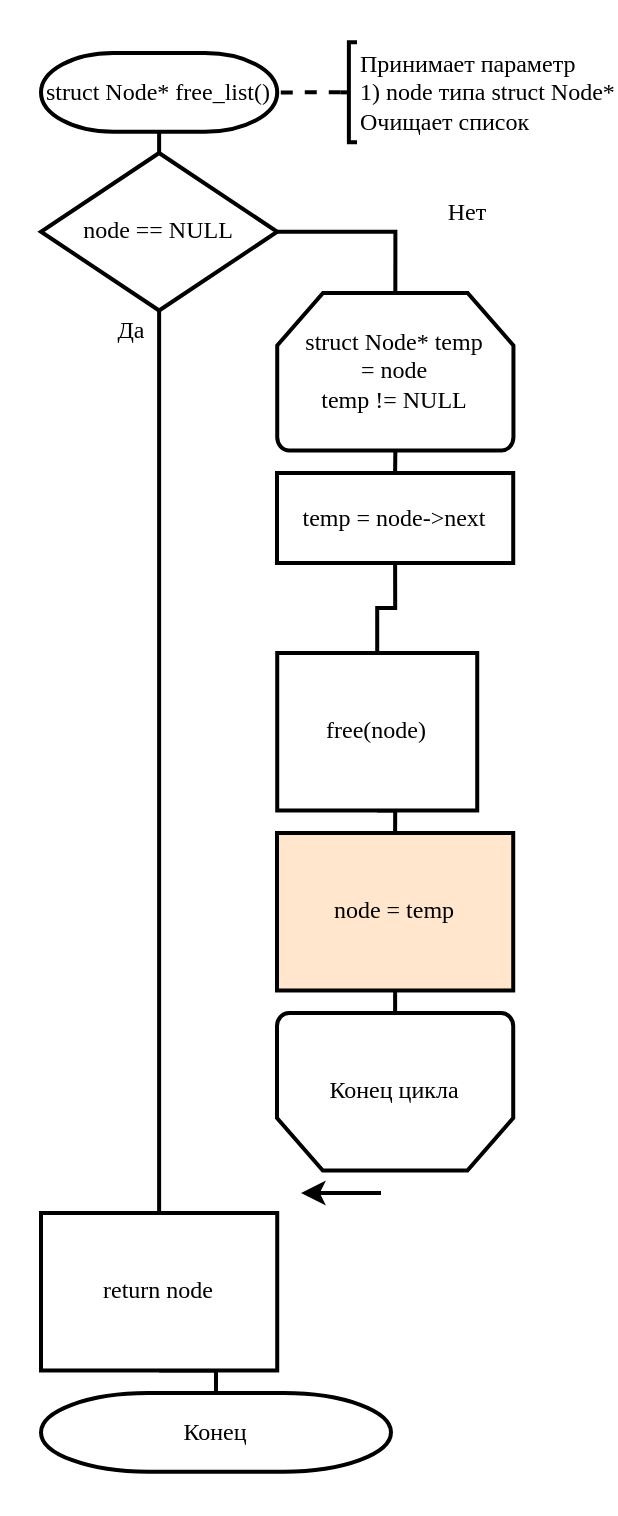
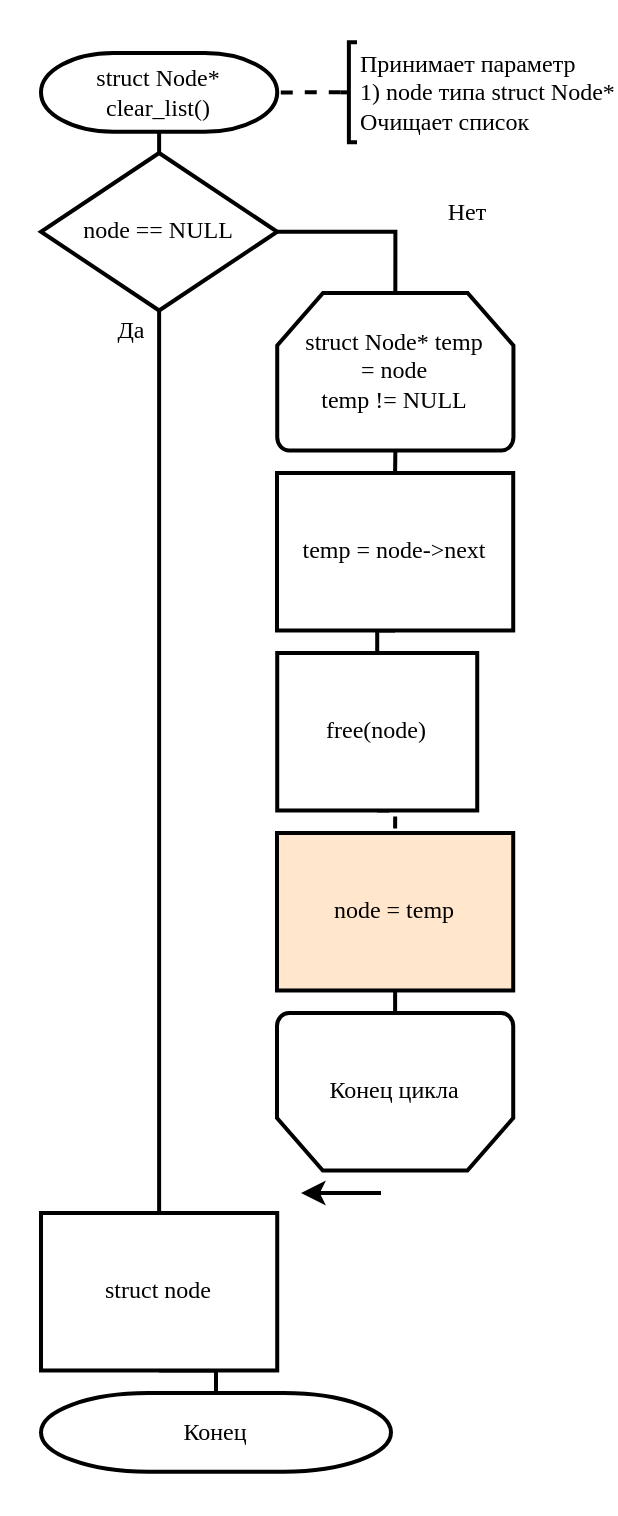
  <mxCell id="0" />
  <mxCell id="1" parent="0" />
  <mxCell id="2" style="edgeStyle=orthogonalEdgeStyle;rounded=0;orthogonalLoop=1;jettySize=auto;html=1;exitX=0.5;exitY=1;exitDx=0;exitDy=0;exitPerimeter=0;entryX=0.5;entryY=0;entryDx=0;entryDy=0;entryPerimeter=0;endArrow=none;endFill=0;strokeWidth=2;fontFamily=Times New Roman;" edge="1" parent="1" source="3" target="6"><mxGeometry relative="1" as="geometry" /></mxCell>
- <mxCell id="3" value="struct Node* free_list()" style="strokeWidth=2;html=1;shape=mxgraph.flowchart.terminator;whiteSpace=wrap;fontFamily=Times New Roman;" vertex="1" parent="1"><mxGeometry x="20" y="26" width="118.11" height="39.37" as="geometry" /></mxCell>
+ <mxCell id="3" value="struct Node* clear_list()" style="strokeWidth=2;html=1;shape=mxgraph.flowchart.terminator;whiteSpace=wrap;fontFamily=Times New Roman;" vertex="1" parent="1"><mxGeometry x="20" y="26" width="118.11" height="39.37" as="geometry" /></mxCell>
  <mxCell id="4" style="edgeStyle=orthogonalEdgeStyle;rounded=0;orthogonalLoop=1;jettySize=auto;html=1;exitX=0.5;exitY=1;exitDx=0;exitDy=0;exitPerimeter=0;entryX=0.5;entryY=0;entryDx=0;entryDy=0;endArrow=none;endFill=0;strokeWidth=2;fontFamily=Times New Roman;" edge="1" parent="1" source="6" target="17"><mxGeometry relative="1" as="geometry" /></mxCell>
  <mxCell id="5" style="edgeStyle=orthogonalEdgeStyle;rounded=0;orthogonalLoop=1;jettySize=auto;html=1;exitX=1;exitY=0.5;exitDx=0;exitDy=0;exitPerimeter=0;entryX=0.5;entryY=0;entryDx=0;entryDy=0;entryPerimeter=0;endArrow=none;endFill=0;strokeWidth=2;fontFamily=Times New Roman;" edge="1" parent="1" source="6" target="8"><mxGeometry relative="1" as="geometry" /></mxCell>
  <mxCell id="6" value="node == NULL" style="strokeWidth=2;html=1;shape=mxgraph.flowchart.decision;whiteSpace=wrap;fontFamily=Times New Roman;" vertex="1" parent="1"><mxGeometry x="20" y="76" width="118.11" height="78.74" as="geometry" /></mxCell>
  <mxCell id="7" style="edgeStyle=orthogonalEdgeStyle;rounded=0;orthogonalLoop=1;jettySize=auto;html=1;exitX=0.5;exitY=1;exitDx=0;exitDy=0;exitPerimeter=0;entryX=0.5;entryY=0;entryDx=0;entryDy=0;endArrow=none;endFill=0;strokeWidth=2;fontFamily=Times New Roman;" edge="1" parent="1" source="8" target="11"><mxGeometry relative="1" as="geometry" /></mxCell>
  <mxCell id="8" value="struct Node* temp&lt;br&gt;= node&lt;br&gt;temp != NULL" style="strokeWidth=2;html=1;shape=mxgraph.flowchart.loop_limit;whiteSpace=wrap;fontFamily=Times New Roman;" vertex="1" parent="1"><mxGeometry x="138.11" y="146" width="118.11" height="78.74" as="geometry" /></mxCell>
  <mxCell id="9" value="Конец цикла" style="strokeWidth=2;html=1;shape=mxgraph.flowchart.loop_limit;whiteSpace=wrap;fontFamily=Times New Roman;flipV=1;" vertex="1" parent="1"><mxGeometry x="138" y="506" width="118.11" height="78.74" as="geometry" /></mxCell>
  <mxCell id="10" style="edgeStyle=orthogonalEdgeStyle;rounded=0;orthogonalLoop=1;jettySize=auto;html=1;exitX=0.5;exitY=1;exitDx=0;exitDy=0;entryX=0.5;entryY=0;entryDx=0;entryDy=0;endArrow=none;endFill=0;strokeWidth=2;fontFamily=Times New Roman;" edge="1" parent="1" source="11" target="13"><mxGeometry relative="1" as="geometry" /></mxCell>
- <mxCell id="11" value="temp = node-&amp;gt;next" style="rounded=0;whiteSpace=wrap;html=1;absoluteArcSize=1;arcSize=14;strokeWidth=2;fontFamily=Times New Roman;" vertex="1" parent="1"><mxGeometry x="138" y="236" width="118.11" height="45" as="geometry" /></mxCell>
- <mxCell id="12" style="edgeStyle=orthogonalEdgeStyle;rounded=0;orthogonalLoop=1;jettySize=auto;html=1;exitX=0.5;exitY=1;exitDx=0;exitDy=0;entryX=0.5;entryY=0;entryDx=0;entryDy=0;endArrow=none;endFill=0;strokeWidth=2;fontFamily=Times New Roman;" edge="1" parent="1" source="13" target="15"><mxGeometry relative="1" as="geometry" /></mxCell>
+ <mxCell id="11" value="temp = node-&amp;gt;next" style="rounded=0;whiteSpace=wrap;html=1;absoluteArcSize=1;arcSize=14;strokeWidth=2;fontFamily=Times New Roman;" vertex="1" parent="1"><mxGeometry x="138" y="236" width="118.11" height="78.74" as="geometry" /></mxCell>
+ <mxCell id="12" style="edgeStyle=orthogonalEdgeStyle;rounded=0;orthogonalLoop=1;jettySize=auto;html=1;exitX=0.5;exitY=1;exitDx=0;exitDy=0;entryX=0.5;entryY=0;entryDx=0;entryDy=0;endArrow=none;endFill=0;strokeWidth=2;fontFamily=Times New Roman;dashed=1;" edge="1" parent="1" source="13" target="15"><mxGeometry relative="1" as="geometry" /></mxCell>
  <mxCell id="13" value="free(node)" style="rounded=0;whiteSpace=wrap;html=1;absoluteArcSize=1;arcSize=14;strokeWidth=2;fontFamily=Times New Roman;" vertex="1" parent="1"><mxGeometry x="138.11" y="326" width="100" height="78.74" as="geometry" /></mxCell>
  <mxCell id="14" style="edgeStyle=orthogonalEdgeStyle;rounded=0;orthogonalLoop=1;jettySize=auto;html=1;exitX=0.5;exitY=1;exitDx=0;exitDy=0;entryX=0.5;entryY=1;entryDx=0;entryDy=0;entryPerimeter=0;endArrow=none;endFill=0;strokeWidth=2;fontFamily=Times New Roman;" edge="1" parent="1" source="15" target="9"><mxGeometry relative="1" as="geometry" /></mxCell>
  <mxCell id="15" value="node = temp" style="rounded=0;whiteSpace=wrap;html=1;absoluteArcSize=1;arcSize=14;strokeWidth=2;fontFamily=Times New Roman;fillColor=#ffe6cc;" vertex="1" parent="1"><mxGeometry x="138" y="416" width="118.11" height="78.74" as="geometry" /></mxCell>
  <mxCell id="16" style="edgeStyle=orthogonalEdgeStyle;rounded=0;orthogonalLoop=1;jettySize=auto;html=1;exitX=0.5;exitY=1;exitDx=0;exitDy=0;entryX=0.5;entryY=0;entryDx=0;entryDy=0;entryPerimeter=0;endArrow=none;endFill=0;strokeWidth=2;fontFamily=Times New Roman;" edge="1" parent="1" source="17" target="18"><mxGeometry relative="1" as="geometry" /></mxCell>
- <mxCell id="17" value="return node" style="rounded=0;whiteSpace=wrap;html=1;absoluteArcSize=1;arcSize=14;strokeWidth=2;fontFamily=Times New Roman;" vertex="1" parent="1"><mxGeometry x="20" y="606" width="118.11" height="78.74" as="geometry" /></mxCell>
+ <mxCell id="17" value="struct node" style="rounded=0;whiteSpace=wrap;html=1;absoluteArcSize=1;arcSize=14;strokeWidth=2;fontFamily=Times New Roman;" vertex="1" parent="1"><mxGeometry x="20" y="606" width="118.11" height="78.74" as="geometry" /></mxCell>
  <mxCell id="18" value="Конец" style="strokeWidth=2;html=1;shape=mxgraph.flowchart.terminator;whiteSpace=wrap;fontFamily=Times New Roman;" vertex="1" parent="1"><mxGeometry x="20" y="696" width="175" height="39.37" as="geometry" /></mxCell>
  <mxCell id="19" value="Да" style="text;html=1;align=center;verticalAlign=middle;resizable=0;points=[];autosize=1;fontFamily=Times New Roman;" vertex="1" parent="1"><mxGeometry x="50" y="154.74" width="30" height="20" as="geometry" /></mxCell>
  <mxCell id="20" value="Нет" style="text;html=1;align=center;verticalAlign=middle;resizable=0;points=[];autosize=1;fontFamily=Times New Roman;" vertex="1" parent="1"><mxGeometry x="218" y="96" width="30" height="20" as="geometry" /></mxCell>
  <mxCell id="21" value="" style="endArrow=classic;html=1;strokeWidth=2;fontFamily=Times New Roman;" edge="1" parent="1"><mxGeometry width="50" height="50" relative="1" as="geometry"><mxPoint x="190" y="596" as="sourcePoint" /><mxPoint x="150" y="596" as="targetPoint" /></mxGeometry></mxCell>
  <mxCell id="22" style="edgeStyle=orthogonalEdgeStyle;rounded=0;orthogonalLoop=1;jettySize=auto;html=1;exitX=0;exitY=0.5;exitDx=0;exitDy=0;exitPerimeter=0;entryX=1;entryY=0.5;entryDx=0;entryDy=0;entryPerimeter=0;endArrow=none;endFill=0;strokeWidth=2;dashed=1;fontFamily=Times New Roman;" edge="1" parent="1" source="23" target="3"><mxGeometry relative="1" as="geometry" /></mxCell>
  <mxCell id="23" value="Принимает параметр&lt;br&gt;1) node типа struct Node*&lt;br&gt;Очищает список" style="strokeWidth=2;html=1;shape=mxgraph.flowchart.annotation_2;align=left;labelPosition=right;pointerEvents=1;fontFamily=Times New Roman;" vertex="1" parent="1"><mxGeometry x="169.89" y="20.68" width="8.11" height="50" as="geometry" /></mxCell>
